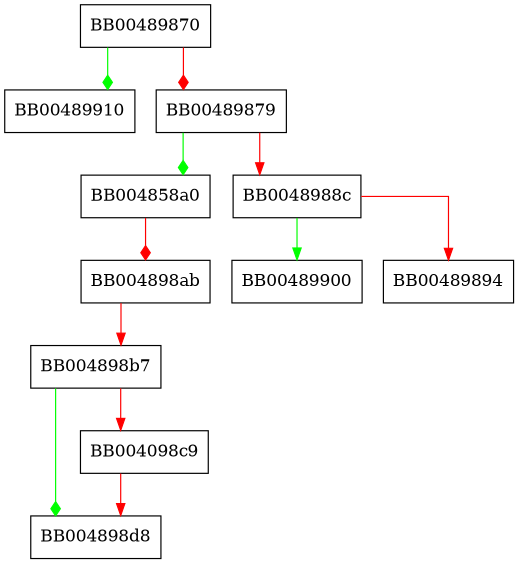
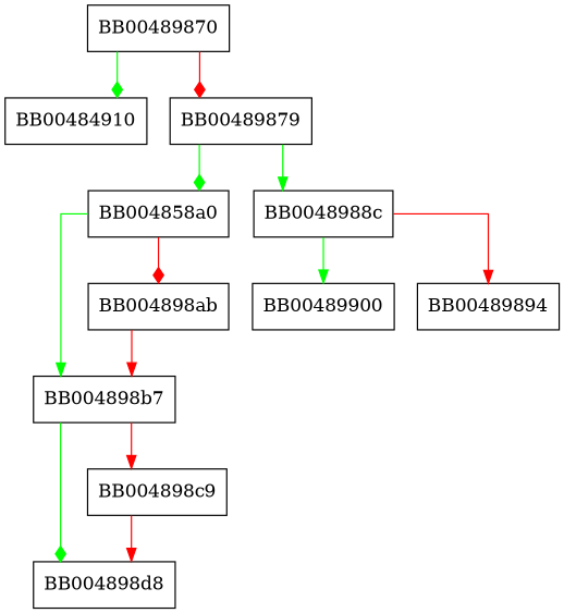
  digraph {
    fontname="DejaVu Serif"
    splines=ortho
    node [fontname="DejaVu Serif" shape=box]
    edge [arrowhead=normal color=red fontname="DejaVu Serif"]
    BB00489870
-   BB00489910
+   BB00489910 [label=BB00484910]
    BB00489879
    n4 [label=BB004858a0]
    BB0048988c
    BB004898b7
    BB004898ab
    BB00489900
    BB00489894
    BB004898d8
-   BB004898c9 [label=BB004098c9]
+   BB004898c9
    BB00489870 -> BB00489910 [arrowhead=diamond color=green]
    BB00489870 -> BB00489879 [arrowhead=diamond]
    BB00489879 -> n4 [arrowhead=diamond color=green]
-   BB00489879 -> BB0048988c
+   BB00489879 -> BB0048988c [color=green]
+   n4 -> BB004898b7 [color=green]
    n4 -> BB004898ab [arrowhead=diamond]
    BB0048988c -> BB00489900 [color=green]
    BB0048988c -> BB00489894
    BB004898b7 -> BB004898d8 [arrowhead=diamond color=green]
    BB004898b7 -> BB004898c9
    BB004898ab -> BB004898b7
    BB004898c9 -> BB004898d8
  }
